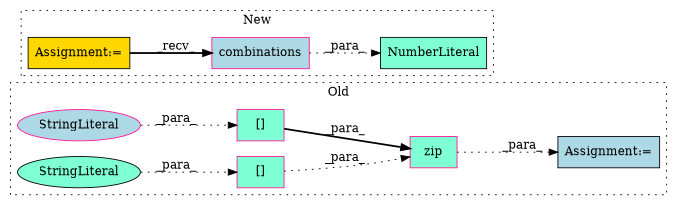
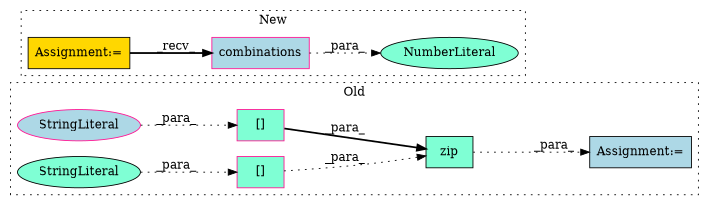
  digraph {
    rankdir=LR
    node [a=32 color=deeppink fillcolor=aquamarine l="3,1" shape=box style=filled]
    edge [style=dotted]
-   n1 [l="4,1" label=zip s="12662,12710"]
+   n1 [color=black l="4,1" label=zip s="12662,12710"]
    n2 [a=2 label="[]" s="12689,12709"]
    n3 [a=45 fillcolor=lightblue l=17 label=StringLiteral s=12692 shape=ellipse]
    n4 [a=2 label="[]" s="12666,12687"]
    n5 [a=45 color=black l=18 label=StringLiteral s=12669 shape=ellipse]
    n6 [a=7 color=black fillcolor=lightblue l=1 label="Assignment:=" s=12656]
    n7 [fillcolor=lightblue l="13,1" label=combinations s="12676,12708"]
-   n8 [a=34 color=black l=1 label=NumberLiteral s=12707]
+   n8 [a=34 color=black l=1 label=NumberLiteral s=12707 shape=ellipse]
    n9 [a=7 color=black fillcolor=gold l=9 label="Assignment:=" s=12001]
    subgraph cluster_1 {
      label=Old
      style=dotted
      n1
      n2
      n3
      n4
      n5
      n6
    }
    subgraph cluster_2 {
      label=New
      style=dotted
      n7
      n8
      n9
    }
    n1 -> n6 [label=_para_]
    n2 -> n1 [label=_para_ style=bold]
    n3 -> n2 [label=_para_]
    n4 -> n1 [label=_para_]
    n5 -> n4 [label=_para_]
    n7 -> n8 [label=_para_]
    n9 -> n7 [label=_recv_ style=bold]
  }
